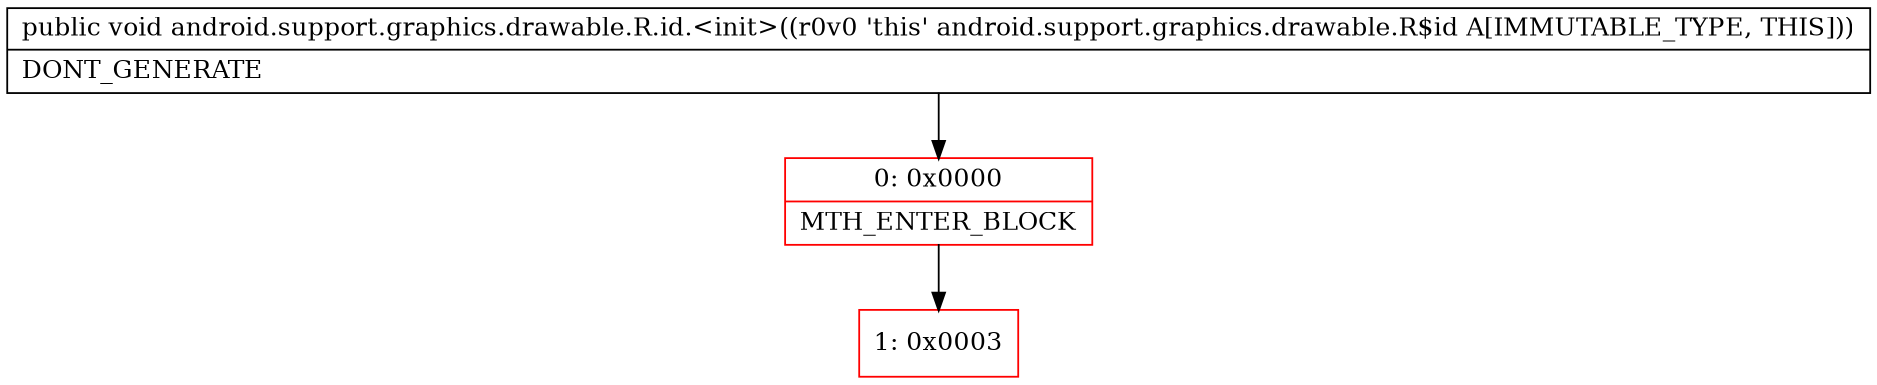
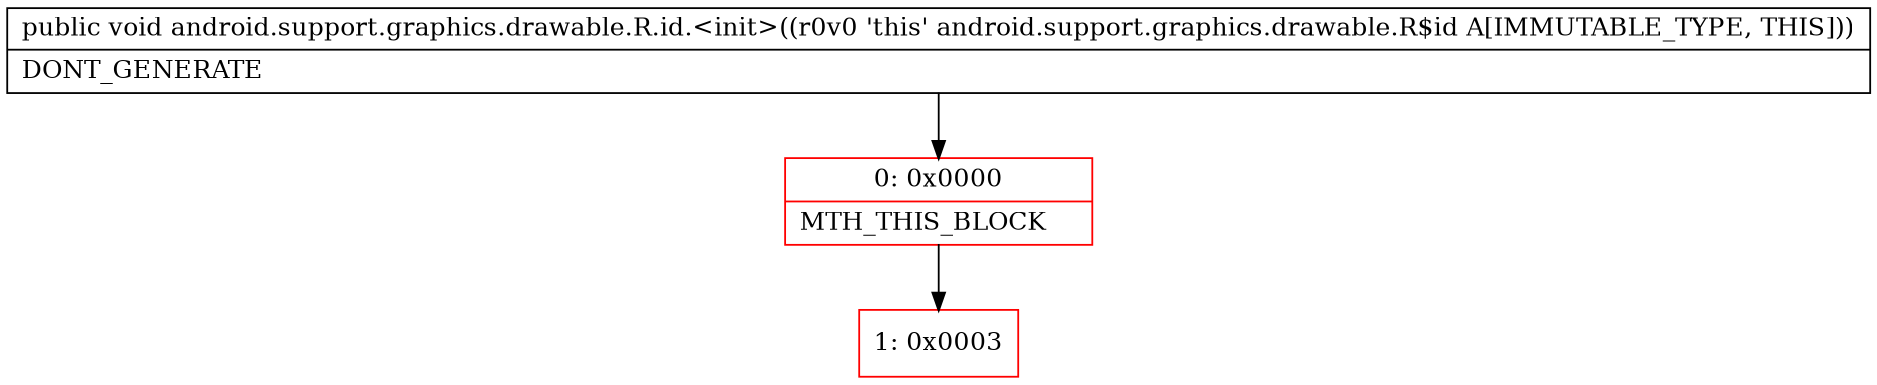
  digraph {
    node [color=red shape=record]
-   n1 [label="{0\:\ 0x0000|MTH_ENTER_BLOCK\l}"]
+   n1 [label="{0\:\ 0x0000|MTH_THIS_BLOCK\l}"]
    n2 [label="{1\:\ 0x0003}"]
    n3 [label="{public void android.support.graphics.drawable.R.id.\<init\>((r0v0 'this' android.support.graphics.drawable.R$id A[IMMUTABLE_TYPE, THIS]))  | DONT_GENERATE\l}" color=""]
    subgraph cluster_1 {
      label="R(0)"
    }
    n1 -> n2
    n3 -> n1
  }
